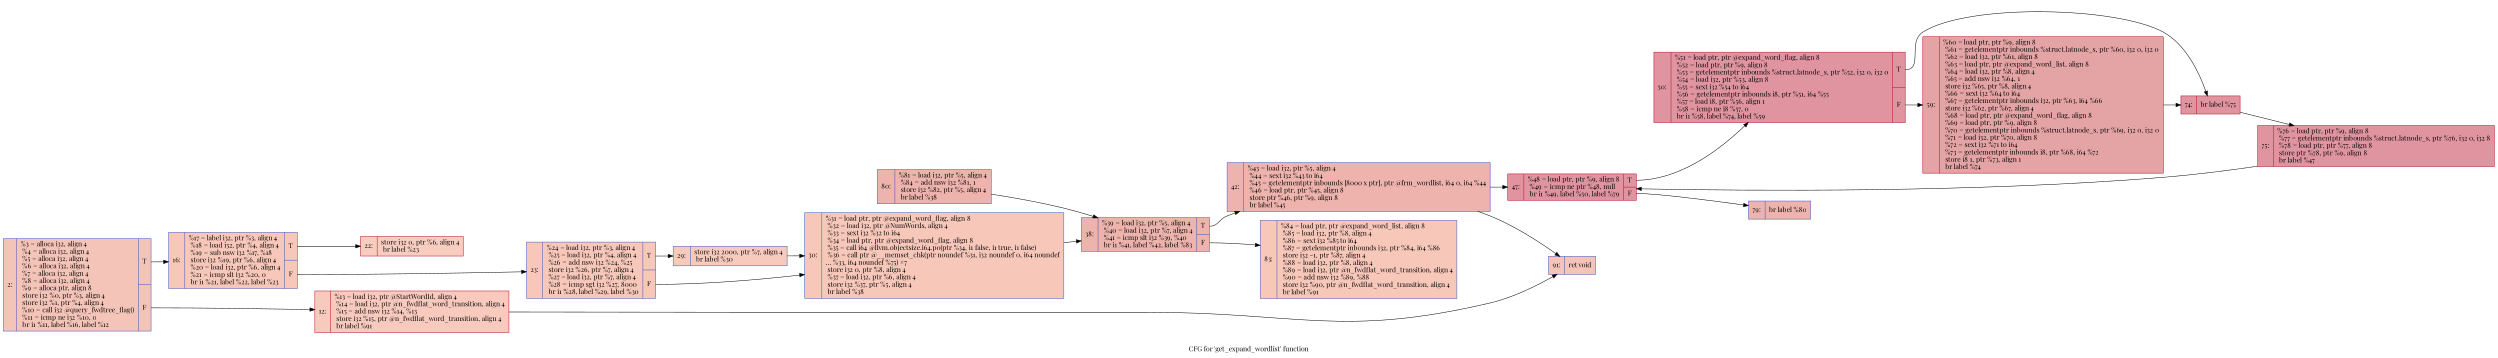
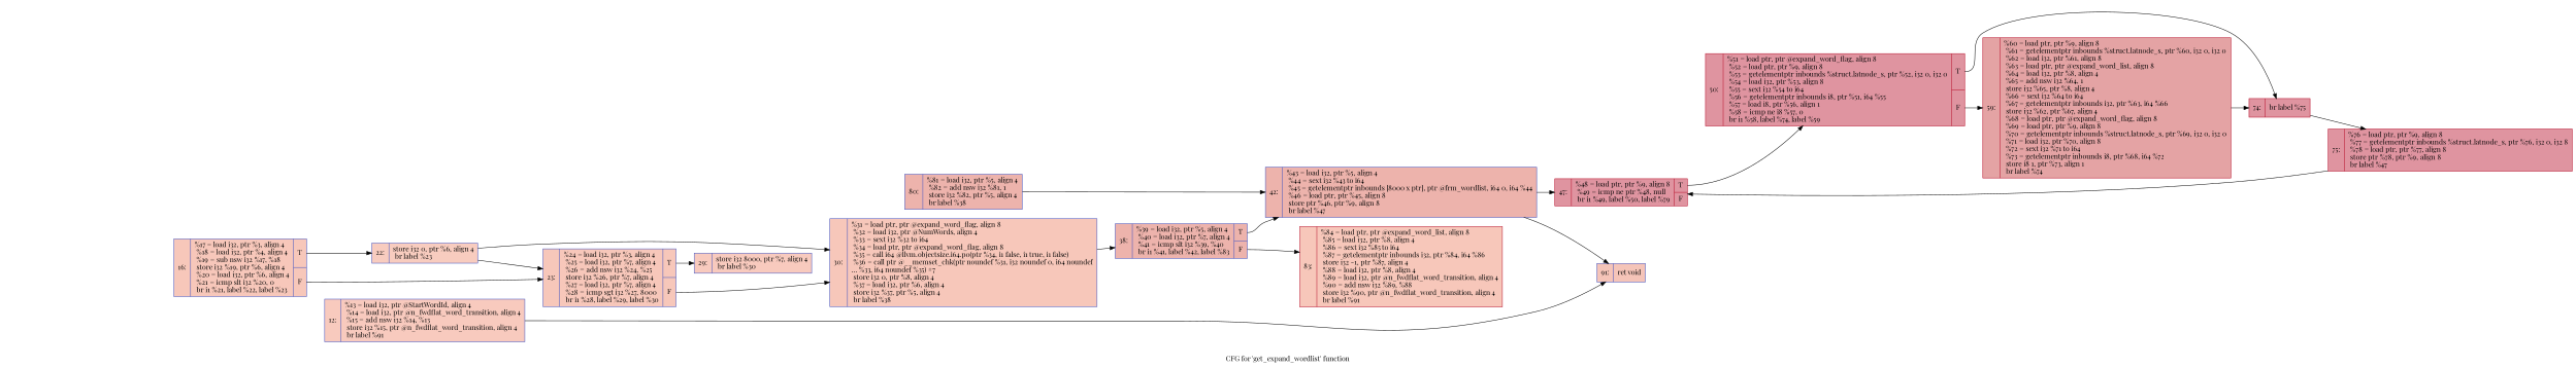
  digraph {
    fontname="Playfair Display"
    label="CFG for 'get_expand_wordlist' function"
    rankdir=LR
    node [color="#3d50c3ff" fillcolor="#ec7f6370" fontname="Playfair Display" shape=record style=filled]
    edge [fontname="Playfair Display"]
-   n1 [fillcolor="#e97a5f70" label="{2:\l|  %3 = alloca i32, align 4\l  %4 = alloca i32, align 4\l  %5 = alloca i32, align 4\l  %6 = alloca i32, align 4\l  %7 = alloca i32, align 4\l  %8 = alloca i32, align 4\l  %9 = alloca ptr, align 8\l  store i32 %0, ptr %3, align 4\l  store i32 %1, ptr %4, align 4\l  %10 = call i32 @query_fwdtree_flag()\l  %11 = icmp ne i32 %10, 0\l  br i1 %11, label %16, label %12\l|{<s0>T|<s1>F}}"]
-   n2 [label="{16:\l|  %17 = label i32, ptr %3, align 4\l  %18 = load i32, ptr %4, align 4\l  %19 = sub nsw i32 %17, %18\l  store i32 %19, ptr %6, align 4\l  %20 = load i32, ptr %6, align 4\l  %21 = icmp slt i32 %20, 0\l  br i1 %21, label %22, label %23\l|{<s0>T|<s1>F}}"]
-   n3 [color="#b70d28ff" fillcolor="#ef886b70" label="{12:\l|  %13 = load i32, ptr @StartWordId, align 4\l  %14 = load i32, ptr @n_fwdflat_word_transition, align 4\l  %15 = add nsw i32 %14, %13\l  store i32 %15, ptr @n_fwdflat_word_transition, align 4\l  br label %91\l}"]
-   n4 [color="#b70d28ff" fillcolor="#f08b6e70" label="{22:\l|  store i32 0, ptr %6, align 4\l  br label %23\l}"]
-   n5 [label="{23:\l|  %24 = load i32, ptr %3, align 4\l  %25 = load i32, ptr %4, align 4\l  %26 = add nsw i32 %24, %25\l  store i32 %26, ptr %7, align 4\l  %27 = load i32, ptr %7, align 4\l  %28 = icmp sgt i32 %27, 8000\l  br i1 %28, label %29, label %30\l|{<s0>T|<s1>F}}"]
+   n2 [label="{16:\l|  %17 = load i32, ptr %3, align 4\l  %18 = load i32, ptr %4, align 4\l  %19 = sub nsw i32 %17, %18\l  store i32 %19, ptr %6, align 4\l  %20 = load i32, ptr %6, align 4\l  %21 = icmp slt i32 %20, 0\l  br i1 %21, label %22, label %23\l|{<s0>T|<s1>F}}"]
+   n3 [fillcolor="#ef886b70" label="{12:\l|  %13 = load i32, ptr @StartWordId, align 4\l  %14 = load i32, ptr @n_fwdflat_word_transition, align 4\l  %15 = add nsw i32 %14, %13\l  store i32 %15, ptr @n_fwdflat_word_transition, align 4\l  br label %91\l}"]
+   n4 [fillcolor="#f08b6e70" label="{22:\l|  store i32 0, ptr %6, align 4\l  br label %23\l}"]
+   n5 [label="{23:\l|  %24 = load i32, ptr %3, align 4\l  %25 = load i32, ptr %7, align 4\l  %26 = add nsw i32 %24, %25\l  store i32 %26, ptr %7, align 4\l  %27 = load i32, ptr %7, align 4\l  %28 = icmp sgt i32 %27, 8000\l  br i1 %28, label %29, label %30\l|{<s0>T|<s1>F}}"]
    n6 [fillcolor="#e97a5f70" label="{91:\l|  ret void\l}"]
-   n7 [fillcolor="#ef886b70" label="{29:\l|  store i32 2000, ptr %7, align 4\l  br label %30\l}"]
-   n8 [label="{30:\l|  %31 = load ptr, ptr @expand_word_flag, align 8\l  %32 = load i32, ptr @NumWords, align 4\l  %33 = sext i32 %32 to i64\l  %34 = load ptr, ptr @expand_word_flag, align 8\l  %35 = call i64 @llvm.objectsize.i64.p0(ptr %34, i1 false, i1 true, i1 false)\l  %36 = call ptr @__memset_chk(ptr noundef %31, i32 noundef 0, i64 noundef\l... %33, i64 noundef %75) #7\l  store i32 0, ptr %8, align 4\l  %37 = load i32, ptr %6, align 4\l  store i32 %37, ptr %5, align 4\l  br label %38\l}"]
+   n7 [fillcolor="#ef886b70" label="{29:\l|  store i32 8000, ptr %7, align 4\l  br label %30\l}"]
+   n8 [label="{30:\l|  %31 = load ptr, ptr @expand_word_flag, align 8\l  %32 = load i32, ptr @NumWords, align 4\l  %33 = sext i32 %32 to i64\l  %34 = load ptr, ptr @expand_word_flag, align 8\l  %35 = call i64 @llvm.objectsize.i64.p0(ptr %34, i1 false, i1 true, i1 false)\l  %36 = call ptr @__memset_chk(ptr noundef %31, i32 noundef 0, i64 noundef\l... %33, i64 noundef %35) #7\l  store i32 0, ptr %8, align 4\l  %37 = load i32, ptr %6, align 4\l  store i32 %37, ptr %5, align 4\l  br label %38\l}"]
    n9 [fillcolor="#d6524470" label="{38:\l|  %39 = load i32, ptr %5, align 4\l  %40 = load i32, ptr %7, align 4\l  %41 = icmp slt i32 %39, %40\l  br i1 %41, label %42, label %83\l|{<s0>T|<s1>F}}"]
-   n10 [fillcolor="#d6524470" label="{42:\l|  %43 = load i32, ptr %5, align 4\l  %44 = sext i32 %43 to i64\l  %45 = getelementptr inbounds [8000 x ptr], ptr @frm_wordlist, i64 0, i64 %44\l  %46 = load ptr, ptr %45, align 8\l  store ptr %46, ptr %9, align 8\l  br label %45\l}"]
-   n11 [label="{83:\l|  %84 = load ptr, ptr @expand_word_list, align 8\l  %85 = load i32, ptr %8, align 4\l  %86 = sext i32 %85 to i64\l  %87 = getelementptr inbounds i32, ptr %84, i64 %86\l  store i32 -1, ptr %87, align 4\l  %88 = load i32, ptr %8, align 4\l  %89 = load i32, ptr @n_fwdflat_word_transition, align 4\l  %90 = add nsw i32 %89, %88\l  store i32 %90, ptr @n_fwdflat_word_transition, align 4\l  br label %91\l}"]
+   n10 [fillcolor="#d6524470" label="{42:\l|  %43 = load i32, ptr %5, align 4\l  %44 = sext i32 %43 to i64\l  %45 = getelementptr inbounds [8000 x ptr], ptr @frm_wordlist, i64 0, i64 %44\l  %46 = load ptr, ptr %45, align 8\l  store ptr %46, ptr %9, align 8\l  br label %47\l}"]
+   n11 [color="#b70d28ff" label="{83:\l|  %84 = load ptr, ptr @expand_word_list, align 8\l  %85 = load i32, ptr %8, align 4\l  %86 = sext i32 %85 to i64\l  %87 = getelementptr inbounds i32, ptr %84, i64 %86\l  store i32 -1, ptr %87, align 4\l  %88 = load i32, ptr %8, align 4\l  %89 = load i32, ptr @n_fwdflat_word_transition, align 4\l  %90 = add nsw i32 %89, %88\l  store i32 %90, ptr @n_fwdflat_word_transition, align 4\l  br label %91\l}"]
    n12 [color="#b70d28ff" fillcolor="#b70d2870" label="{47:\l|  %48 = load ptr, ptr %9, align 8\l  %49 = icmp ne ptr %48, null\l  br i1 %49, label %50, label %79\l|{<s0>T|<s1>F}}"]
    n13 [color="#b70d28ff" fillcolor="#b70d2870" label="{50:\l|  %51 = load ptr, ptr @expand_word_flag, align 8\l  %52 = load ptr, ptr %9, align 8\l  %53 = getelementptr inbounds %struct.latnode_s, ptr %52, i32 0, i32 0\l  %54 = load i32, ptr %53, align 8\l  %55 = sext i32 %54 to i64\l  %56 = getelementptr inbounds i8, ptr %51, i64 %55\l  %57 = load i8, ptr %56, align 1\l  %58 = icmp ne i8 %57, 0\l  br i1 %58, label %74, label %59\l|{<s0>T|<s1>F}}"]
-   n14 [fillcolor="#d6524470" label="{79:\l|  br label %80\l}"]
    n15 [color="#b70d28ff" fillcolor="#b70d2870" label="{74:\l|  br label %75\l}"]
    n16 [color="#b70d28ff" fillcolor="#c32e3170" label="{59:\l|  %60 = load ptr, ptr %9, align 8\l  %61 = getelementptr inbounds %struct.latnode_s, ptr %60, i32 0, i32 0\l  %62 = load i32, ptr %61, align 8\l  %63 = load ptr, ptr @expand_word_list, align 8\l  %64 = load i32, ptr %8, align 4\l  %65 = add nsw i32 %64, 1\l  store i32 %65, ptr %8, align 4\l  %66 = sext i32 %64 to i64\l  %67 = getelementptr inbounds i32, ptr %63, i64 %66\l  store i32 %62, ptr %67, align 4\l  %68 = load ptr, ptr @expand_word_flag, align 8\l  %69 = load ptr, ptr %9, align 8\l  %70 = getelementptr inbounds %struct.latnode_s, ptr %69, i32 0, i32 0\l  %71 = load i32, ptr %70, align 8\l  %72 = sext i32 %71 to i64\l  %73 = getelementptr inbounds i8, ptr %68, i64 %72\l  store i8 1, ptr %73, align 1\l  br label %74\l}"]
    n17 [color="#b70d28ff" fillcolor="#b70d2870" label="{75:\l|  %76 = load ptr, ptr %9, align 8\l  %77 = getelementptr inbounds %struct.latnode_s, ptr %76, i32 0, i32 8\l  %78 = load ptr, ptr %77, align 8\l  store ptr %78, ptr %9, align 8\l  br label %47\l}"]
-   n18 [fillcolor="#d6524470" label="{80:\l|  %81 = load i32, ptr %5, align 4\l  %84 = add nsw i32 %81, 1\l  store i32 %82, ptr %5, align 4\l  br label %38\l}"]
-   n1 -> n2 [tailport=s0]
-   n1 -> n3 [tailport=s1]
+   n18 [fillcolor="#d6524470" label="{80:\l|  %81 = load i32, ptr %5, align 4\l  %82 = add nsw i32 %81, 1\l  store i32 %82, ptr %5, align 4\l  br label %38\l}"]
    n2 -> n4 [tailport=s0]
    n2 -> n5 [tailport=s1]
    n3 -> n6
+   n4 -> n5
    n5 -> n7 [tailport=s0]
    n5 -> n8 [tailport=s1]
-   n7 -> n8
+   n4 -> n8
    n8 -> n9
    n9 -> n10 [tailport=s0]
    n9 -> n11 [tailport=s1]
    n10 -> n6
    n10 -> n12
    n12 -> n13 [tailport=s0]
-   n12 -> n14 [tailport=s1]
    n13 -> n15 [tailport=s0]
    n13 -> n16 [tailport=s1]
    n15 -> n17
    n16 -> n15
    n17 -> n12
-   n18 -> n9
+   n18 -> n10
  }
